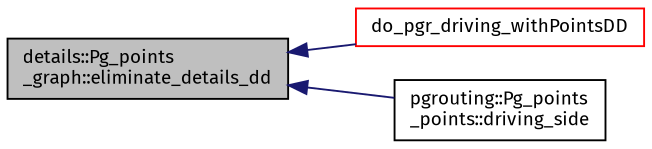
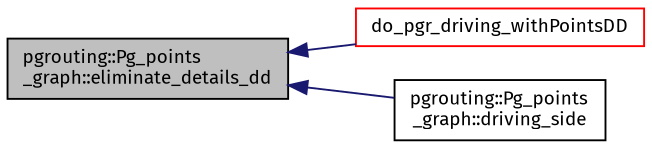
  digraph {
    fontname="Fira Sans"
    rankdir=LR
    node [color=black fillcolor=white fontname="Fira Sans" fontsize=10 shape=record style=filled]
    edge [color=midnightblue dir=back fontname="Fira Sans" fontsize=10 labelfontname=Helvetica labelfontsize=10 style=solid]
-   n1 [fillcolor=grey75 fontcolor=black height=0.2 label="details::Pg_points\l_graph::eliminate_details_dd" width=0.4]
+   n1 [fillcolor=grey75 fontcolor=black height=0.2 label="pgrouting::Pg_points\l_graph::eliminate_details_dd" width=0.4]
    n2 [color=red height=0.2 label=do_pgr_driving_withPointsDD width=0.4]
-   n3 [height=0.2 label="pgrouting::Pg_points\l_points::driving_side" width=0.4]
+   n3 [height=0.2 label="pgrouting::Pg_points\l_graph::driving_side" width=0.4]
    n1 -> n2
    n1 -> n3
  }
